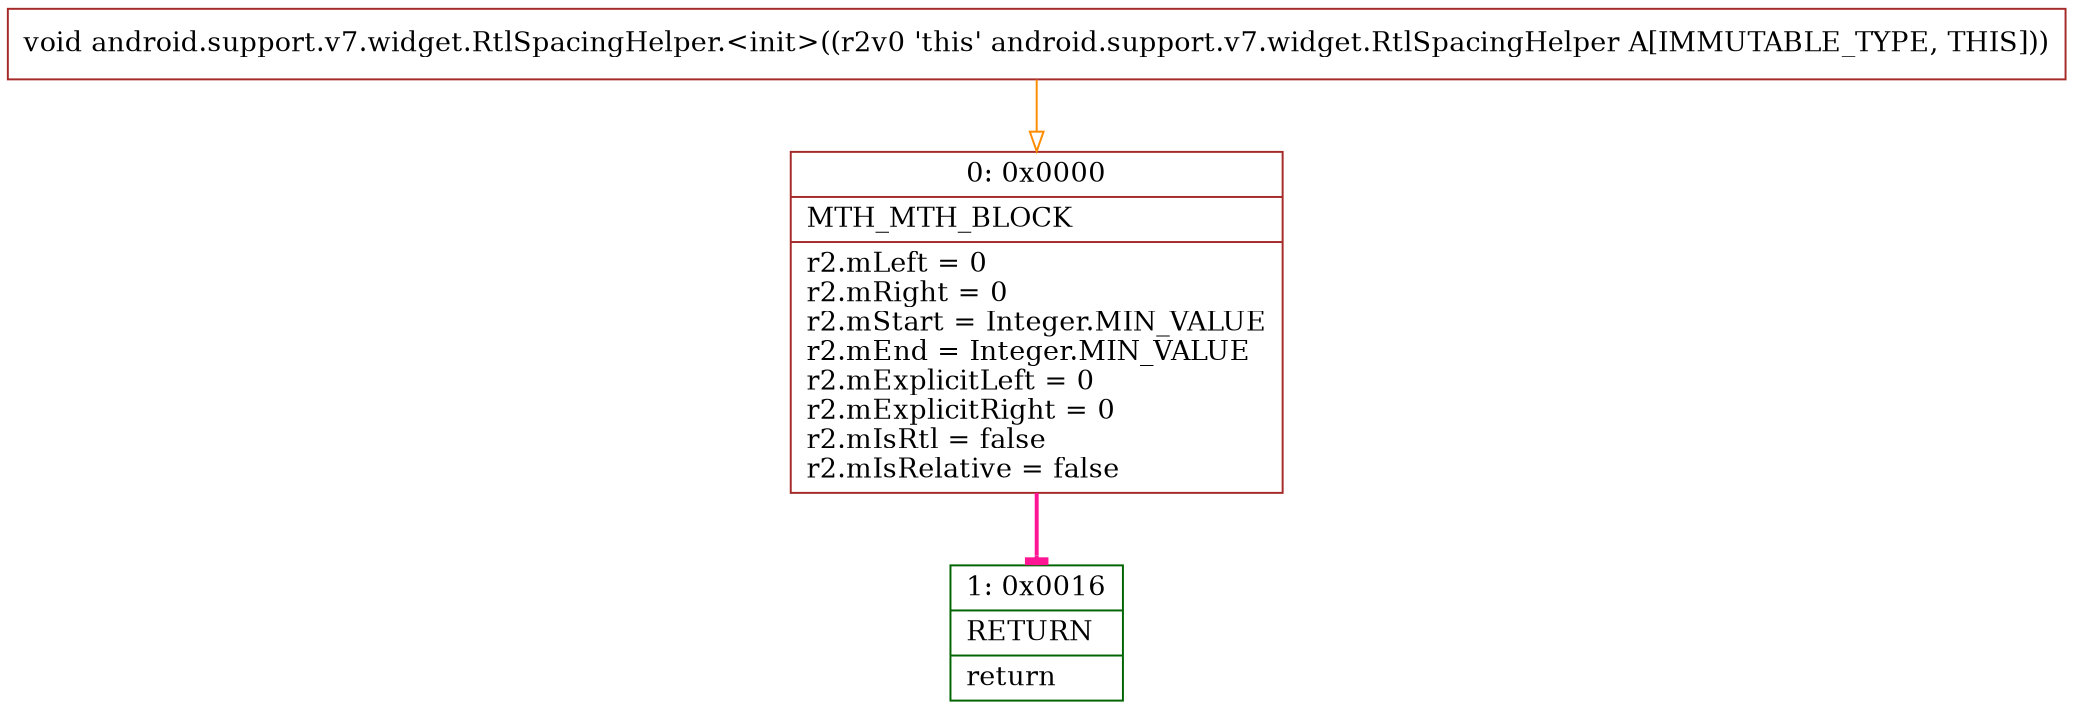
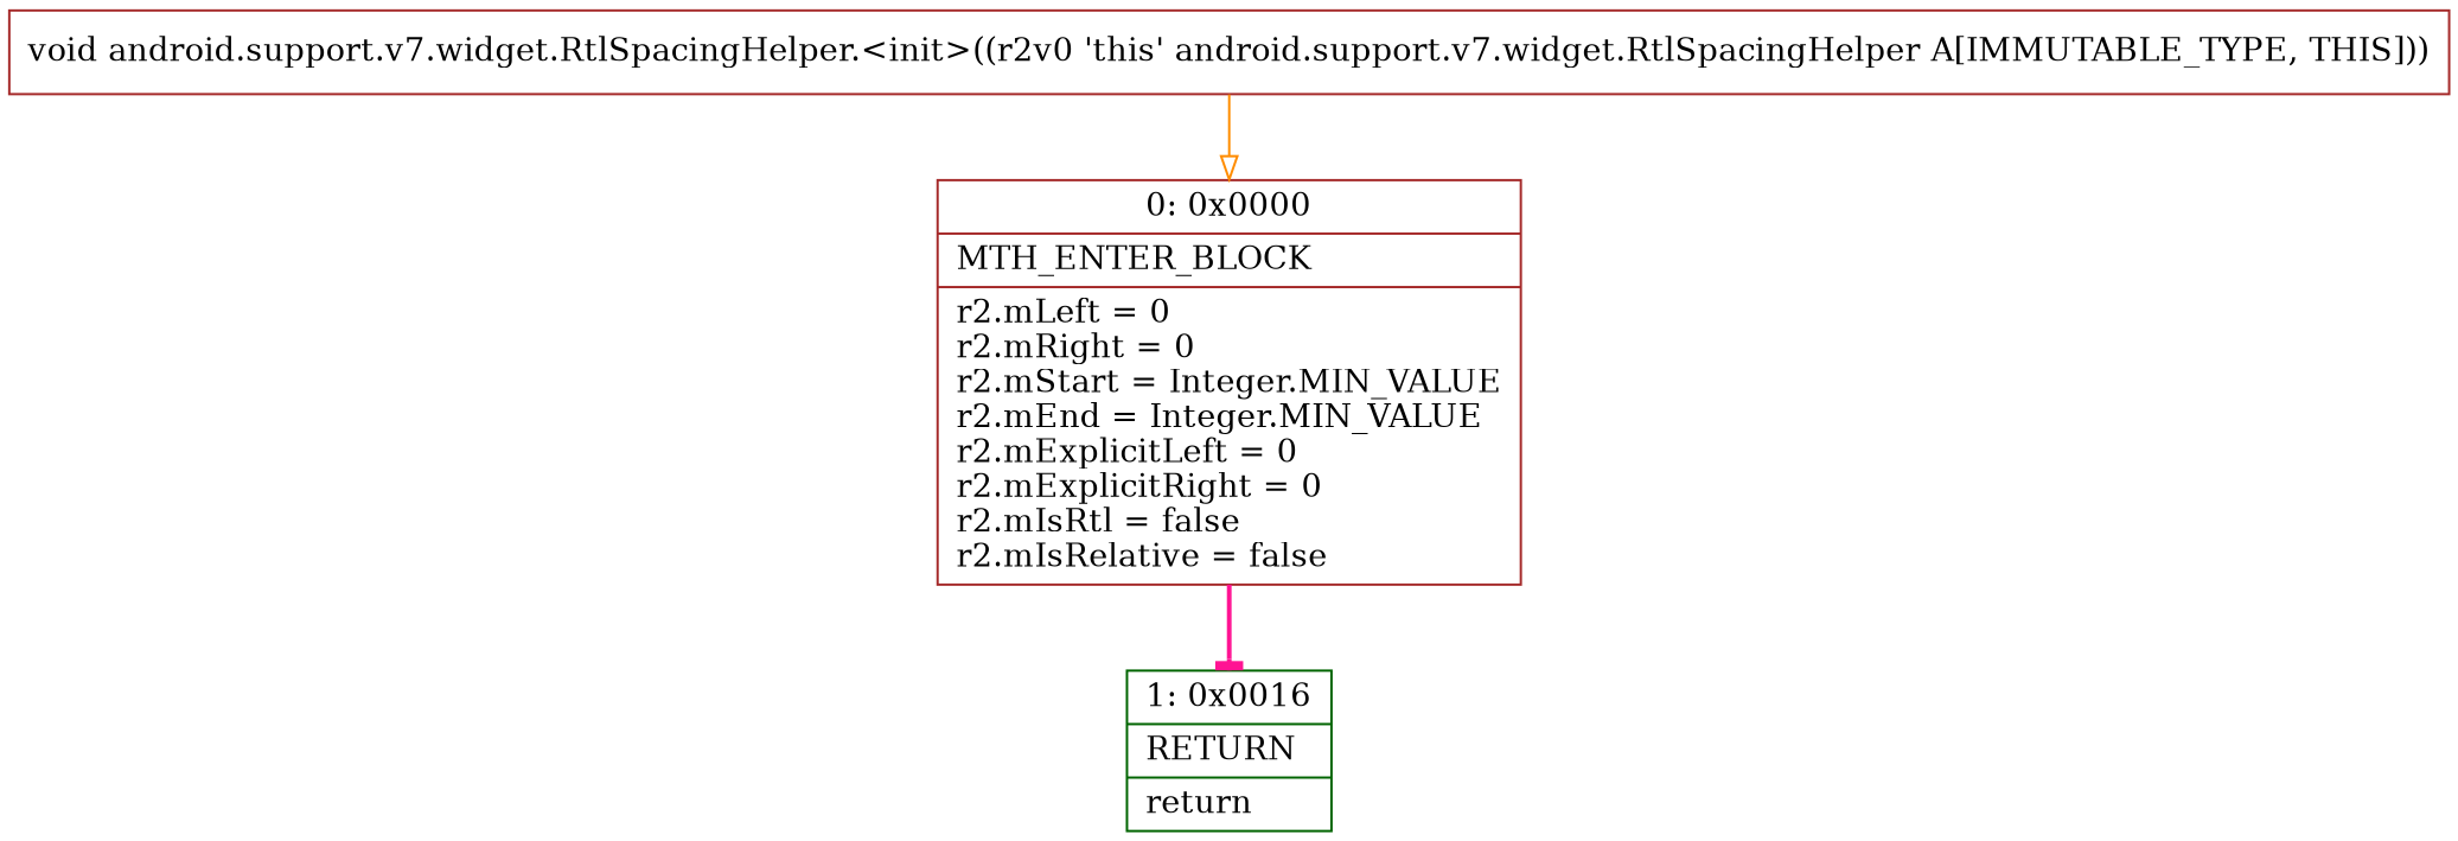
  digraph {
    node [shape=record color=brown]
-   n1 [label="{0\:\ 0x0000|MTH_MTH_BLOCK\l|r2.mLeft = 0\lr2.mRight = 0\lr2.mStart = Integer.MIN_VALUE\lr2.mEnd = Integer.MIN_VALUE\lr2.mExplicitLeft = 0\lr2.mExplicitRight = 0\lr2.mIsRtl = false\lr2.mIsRelative = false\l}"]
+   n1 [label="{0\:\ 0x0000|MTH_ENTER_BLOCK\l|r2.mLeft = 0\lr2.mRight = 0\lr2.mStart = Integer.MIN_VALUE\lr2.mEnd = Integer.MIN_VALUE\lr2.mExplicitLeft = 0\lr2.mExplicitRight = 0\lr2.mIsRtl = false\lr2.mIsRelative = false\l}"]
    n2 [label="{1\:\ 0x0016|RETURN\l|return\l}" color=darkgreen]
    n3 [label="{void android.support.v7.widget.RtlSpacingHelper.\<init\>((r2v0 'this' android.support.v7.widget.RtlSpacingHelper A[IMMUTABLE_TYPE, THIS])) }"]
    n1 -> n2 [color=deeppink style=bold arrowhead=tee]
    n3 -> n1 [color=darkorange style=solid arrowhead=onormal]
  }
